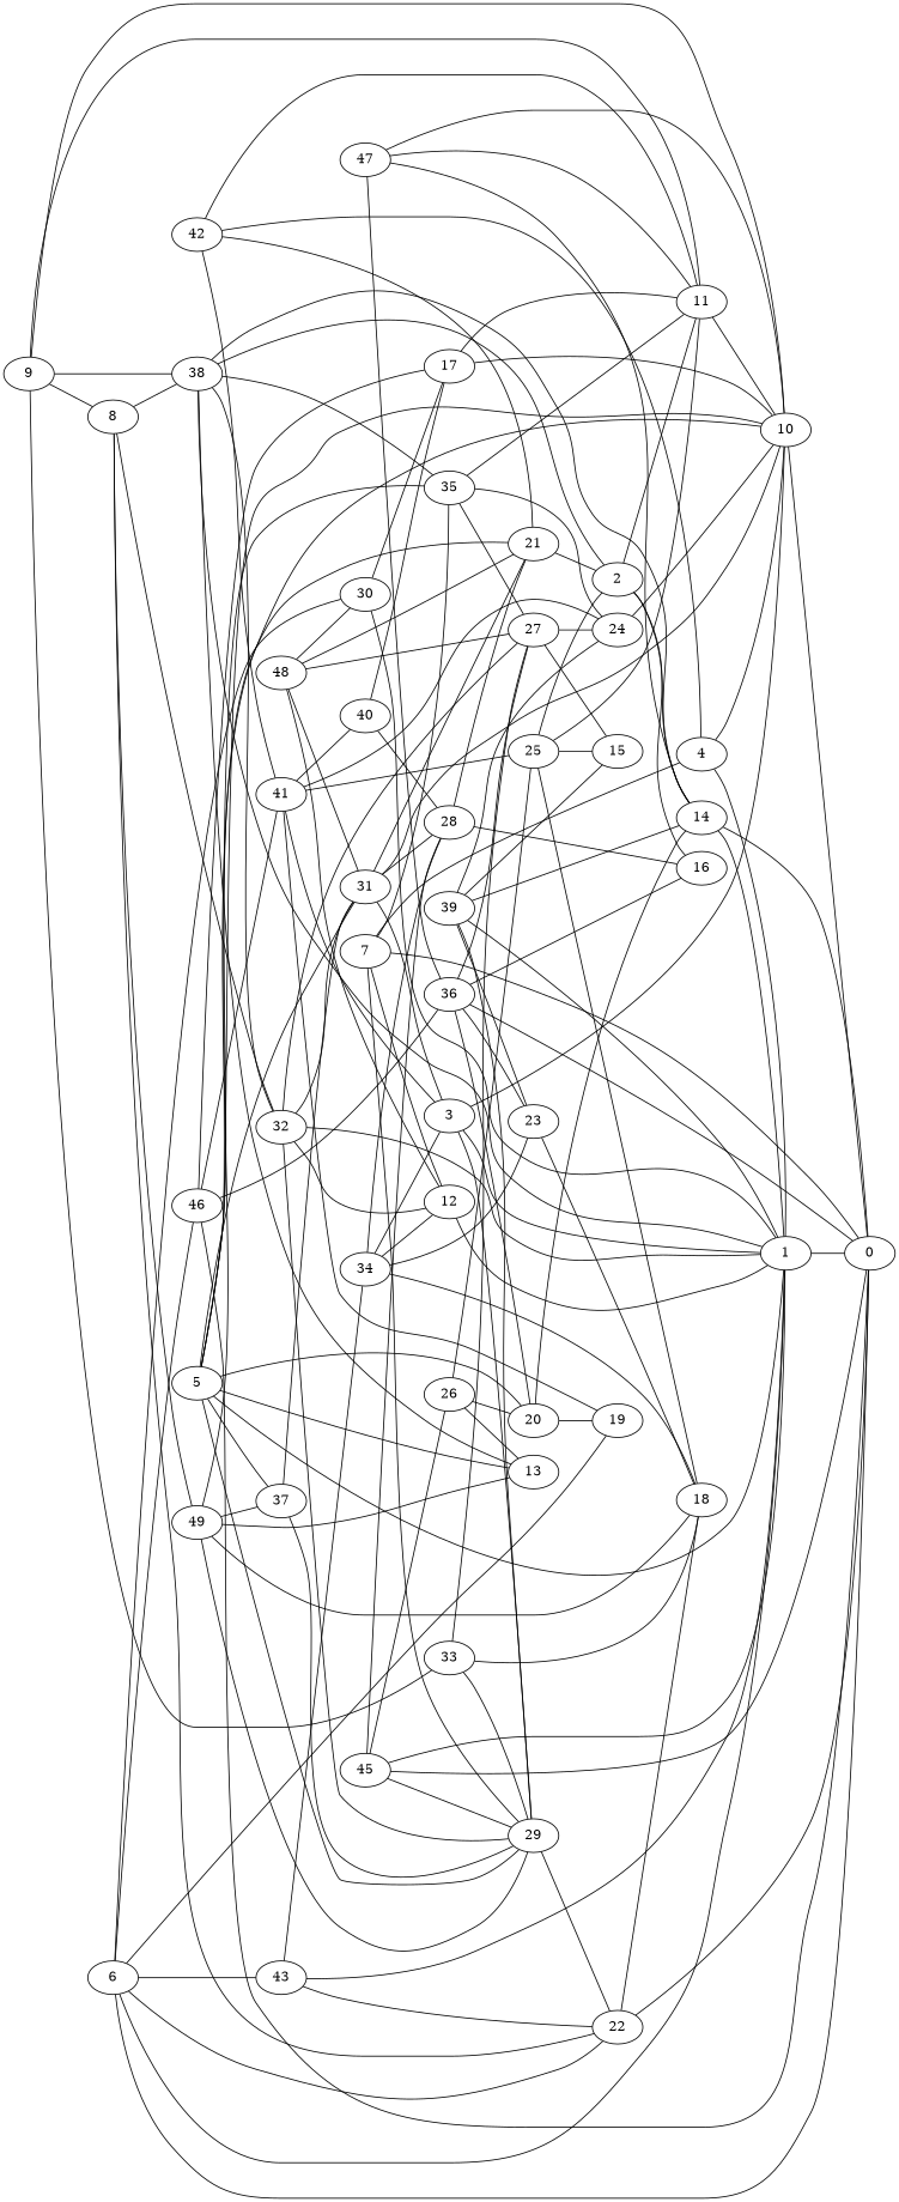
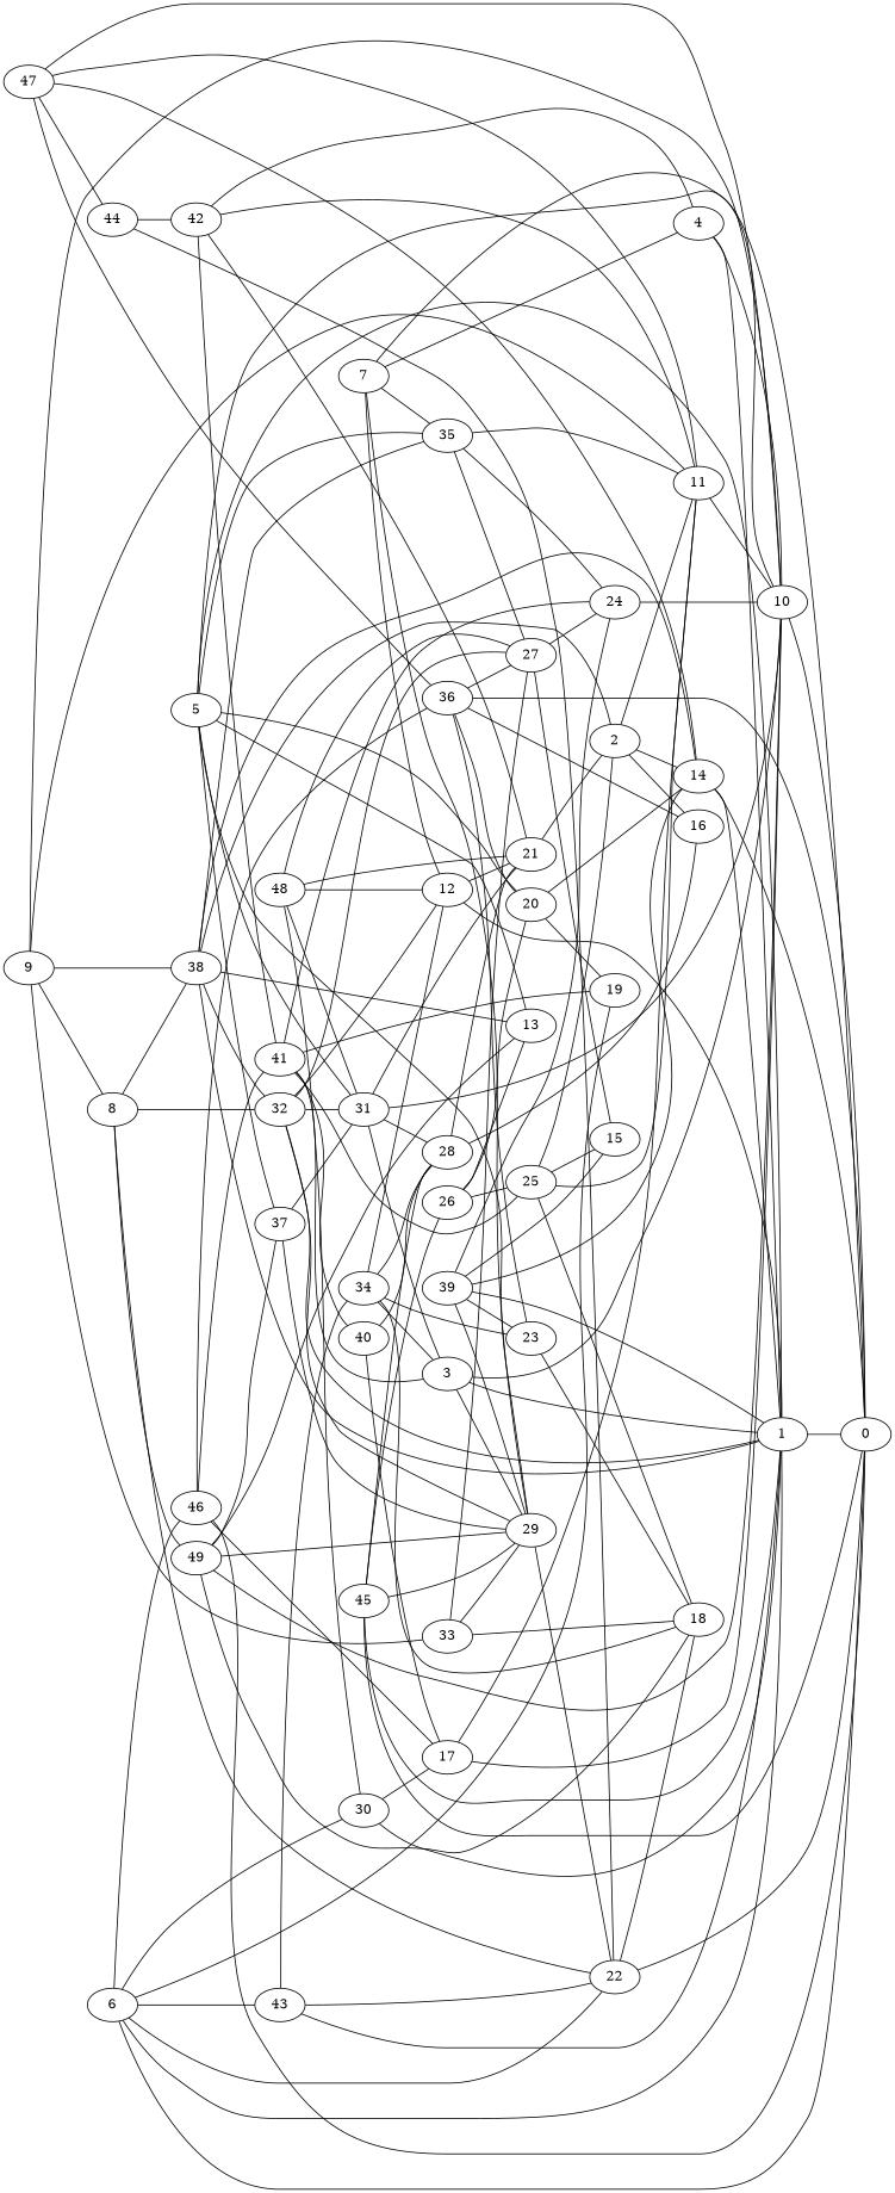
  digraph {
    rankdir=LR
    edge [color=black dir=none]
    24
    10
    0
    4
    1
    47
    14
+   44
    36
    11
    22
    42
    27
    20
    23
    16
    12
    18
    21
    41
    35
    15
    37
    31
    29
    3
    28
    2
    19
    25
    40
    49
    13
    46
    17
    33
    8
    32
    38
    7
    48
    30
    39
    5
    9
    43
    34
    26
    45
    6
    subgraph sub_1 {
      24
      10
      0
      4
      1
      47
      14
+     44
      36
      11
      22
      42
      27
      20
      23
      16
      12
      18
      21
      41
      35
      15
      37
      31
      29
      3
      28
      2
      19
      25
      40
      49
      13
      46
      17
      33
      8
      32
      38
      7
      48
      30
      39
      5
      9
      43
      34
      26
      45
      6
    }
    24 -> 10
    10 -> 0
    4 -> 10
    4 -> 1
    1 -> 0
    47 -> 10
    47 -> 14
+   47 -> 44
    47 -> 36
    47 -> 11
    14 -> 0
    14 -> 1
+   44 -> 22
+   44 -> 42
    36 -> 0
    36 -> 27
    36 -> 20
    36 -> 23
    36 -> 16
    11 -> 10
    22 -> 0
    22 -> 18
    42 -> 4
    42 -> 11
    42 -> 21
    42 -> 41
    27 -> 24
    27 -> 15
    20 -> 14
    20 -> 19
    23 -> 18
    12 -> 1
    21 -> 2
    41 -> 24
    41 -> 3
    41 -> 19
    41 -> 25
    41 -> 40
    35 -> 24
    35 -> 11
    35 -> 27
    37 -> 31
    37 -> 29
    31 -> 10
    31 -> 21
    31 -> 3
    31 -> 28
    29 -> 22
    3 -> 10
    3 -> 1
    3 -> 29
    28 -> 16
    28 -> 21
    2 -> 14
    2 -> 11
    2 -> 16
    25 -> 11
    25 -> 18
    25 -> 15
    25 -> 2
    40 -> 28
    40 -> 17
    49 -> 10
    49 -> 18
    49 -> 37
    49 -> 29
    49 -> 13
    46 -> 0
    46 -> 36
    46 -> 41
    46 -> 17
    17 -> 10
    17 -> 11
    33 -> 27
    33 -> 18
    33 -> 29
    8 -> 22
    8 -> 49
    8 -> 32
    8 -> 38
    32 -> 1
    32 -> 27
    32 -> 12
    32 -> 31
    32 -> 29
    38 -> 1
    38 -> 14
    38 -> 35
    38 -> 2
    38 -> 13
    38 -> 32
    7 -> 0
    7 -> 4
    7 -> 12
    7 -> 35
    7 -> 29
    48 -> 27
    48 -> 12
    48 -> 21
    48 -> 31
    48 -> 30
    30 -> 1
    30 -> 17
    39 -> 24
    39 -> 1
    39 -> 14
    39 -> 23
    39 -> 15
    39 -> 29
    5 -> 10
    5 -> 1
    5 -> 20
-   5 -> 21
+   12 -> 21
    5 -> 35
    5 -> 37
    5 -> 31
    5 -> 29
    5 -> 13
    9 -> 10
    9 -> 11
    9 -> 33
    9 -> 8
    9 -> 38
    43 -> 1
    43 -> 22
    43 -> 34
    34 -> 23
    34 -> 12
    34 -> 18
    34 -> 3
    34 -> 28
    26 -> 20
    26 -> 25
    26 -> 13
    45 -> 0
    45 -> 1
    45 -> 29
    45 -> 28
    45 -> 26
    6 -> 0
    6 -> 1
    6 -> 22
    6 -> 19
    6 -> 46
    6 -> 30
    6 -> 43
  }
